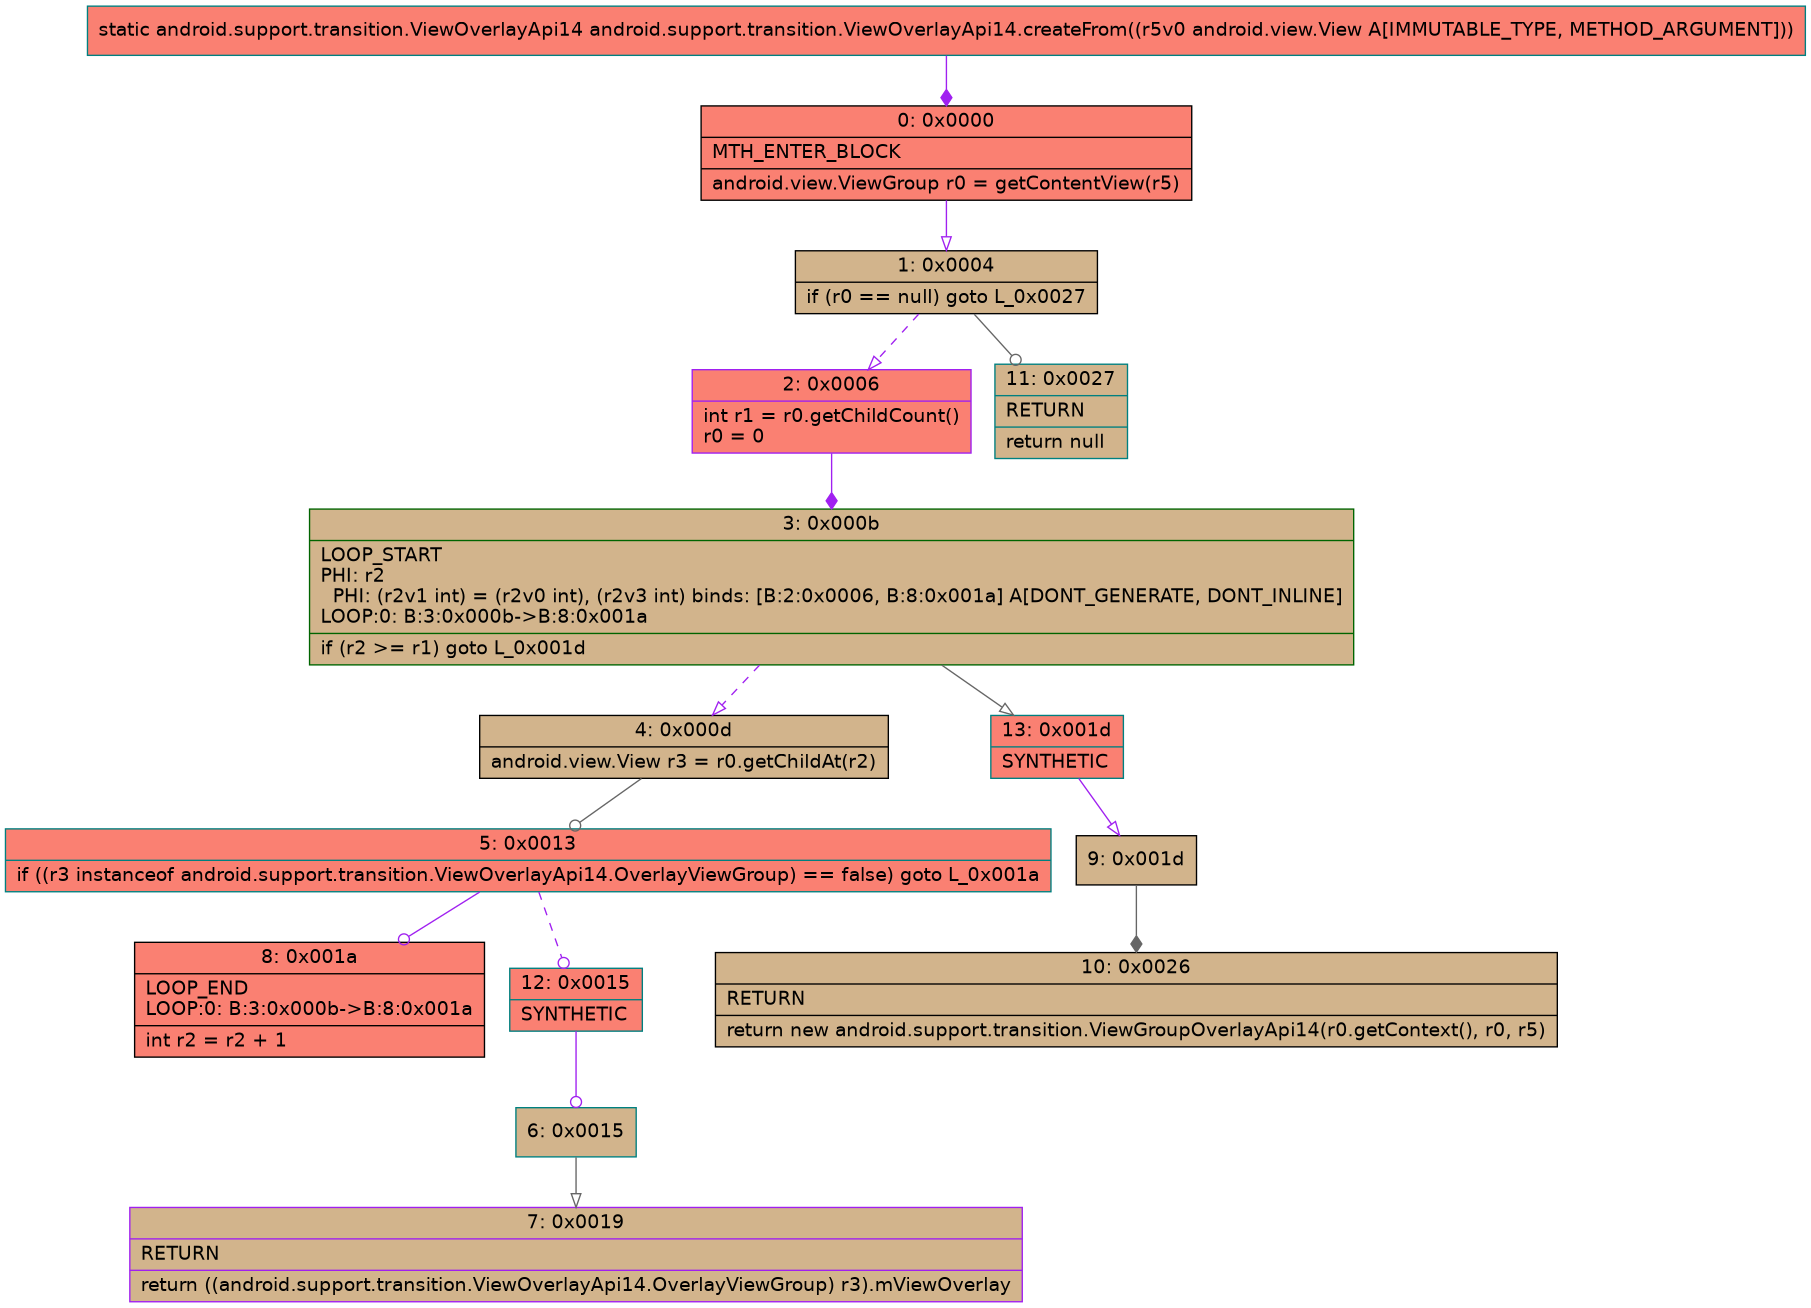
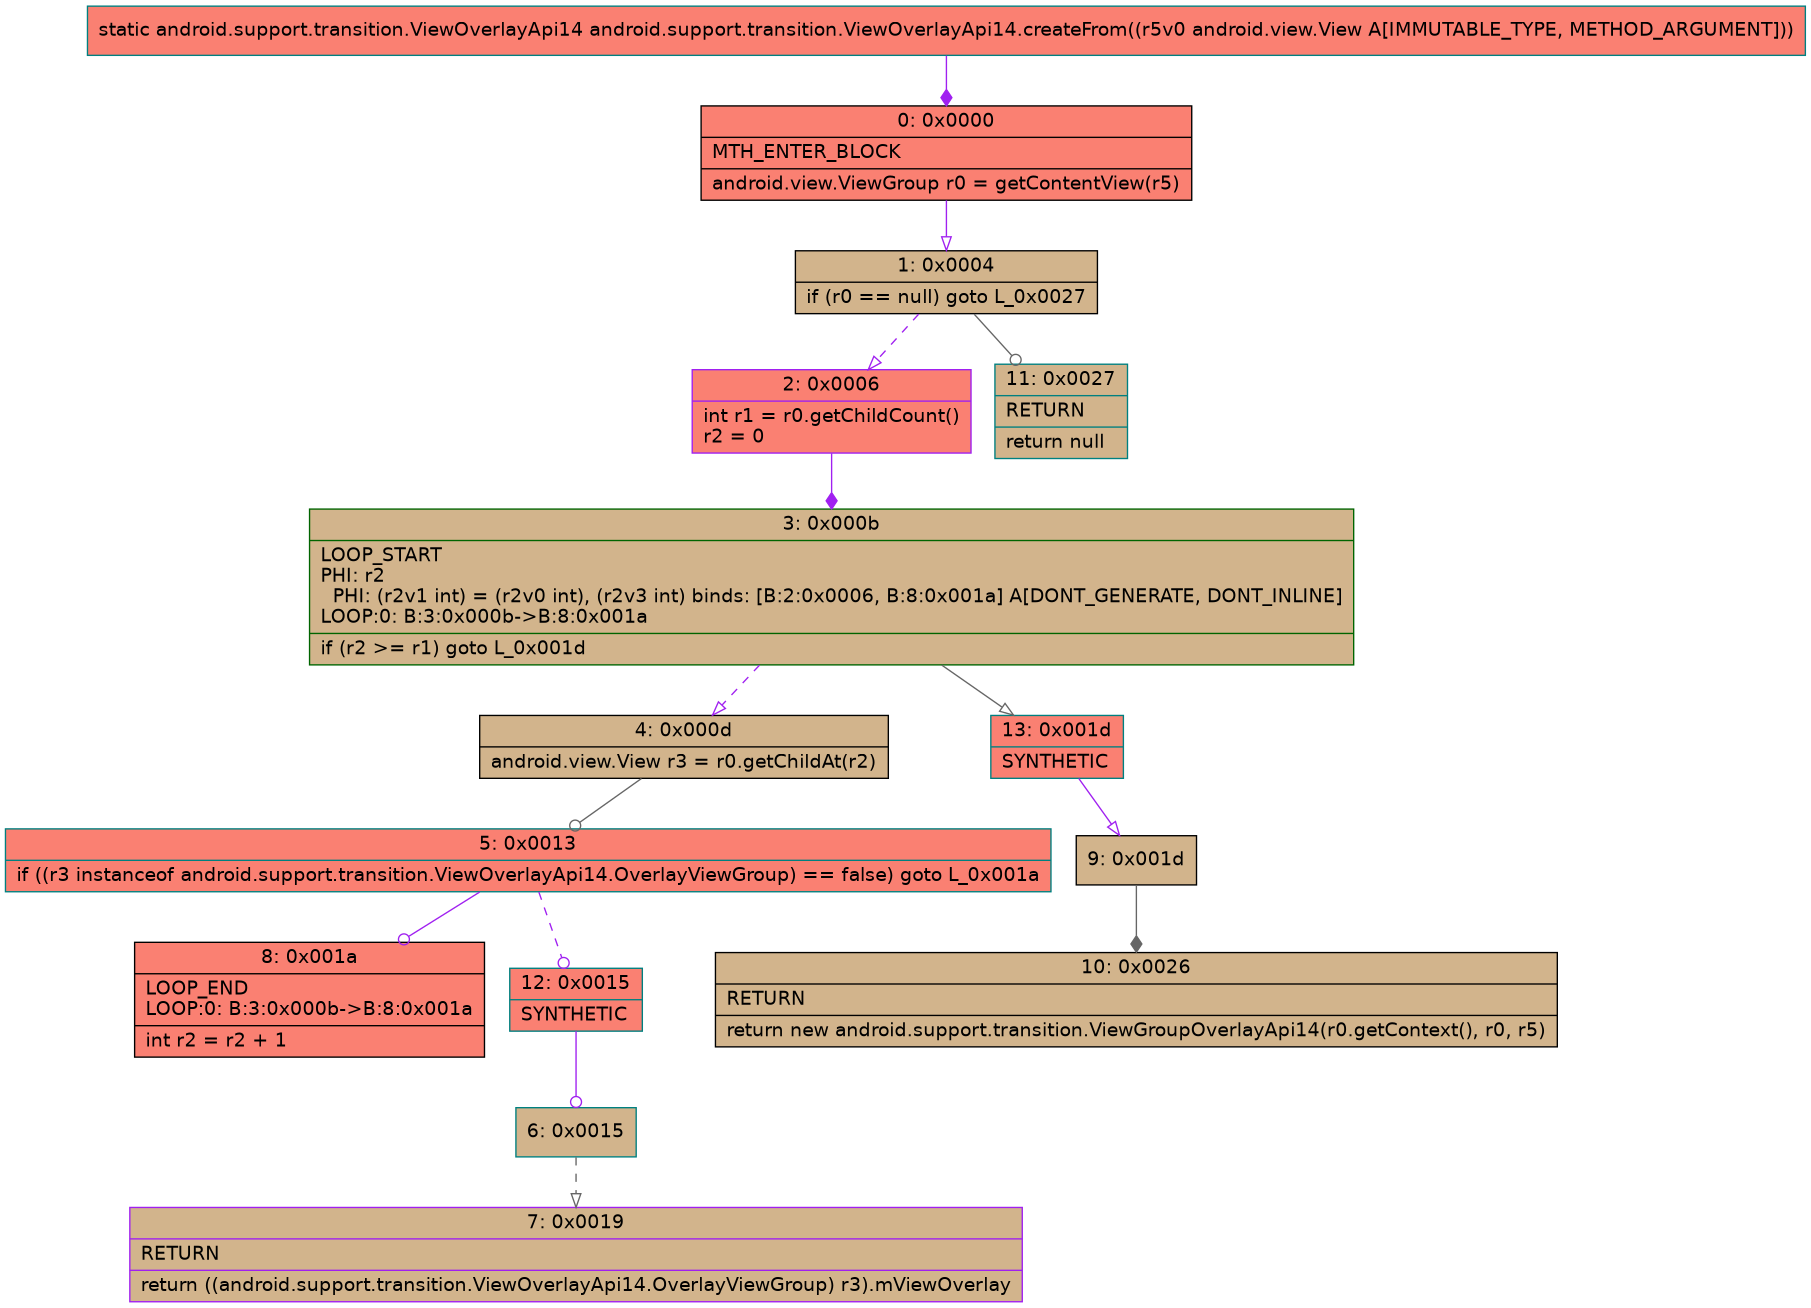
  digraph {
    fontname="DejaVu Sans"
    node [color=black fillcolor=tan fontname="DejaVu Sans" shape=record style=filled]
    edge [arrowhead=onormal color=purple fontname="DejaVu Sans"]
    n1 [fillcolor=salmon label="{0\:\ 0x0000|MTH_ENTER_BLOCK\l|android.view.ViewGroup r0 = getContentView(r5)\l}"]
    n2 [label="{1\:\ 0x0004|if (r0 == null) goto L_0x0027\l}"]
-   n3 [color=purple fillcolor=salmon label="{2\:\ 0x0006|int r1 = r0.getChildCount()\lr0 = 0\l}"]
+   n3 [color=purple fillcolor=salmon label="{2\:\ 0x0006|int r1 = r0.getChildCount()\lr2 = 0\l}"]
    n4 [color=teal label="{11\:\ 0x0027|RETURN\l|return null\l}"]
    n5 [color=darkgreen label="{3\:\ 0x000b|LOOP_START\lPHI: r2 \l  PHI: (r2v1 int) = (r2v0 int), (r2v3 int) binds: [B:2:0x0006, B:8:0x001a] A[DONT_GENERATE, DONT_INLINE]\lLOOP:0: B:3:0x000b\-\>B:8:0x001a\l|if (r2 \>= r1) goto L_0x001d\l}"]
    n6 [label="{4\:\ 0x000d|android.view.View r3 = r0.getChildAt(r2)\l}"]
    n7 [color=teal fillcolor=salmon label="{13\:\ 0x001d|SYNTHETIC\l}"]
    n8 [color=teal fillcolor=salmon label="{5\:\ 0x0013|if ((r3 instanceof android.support.transition.ViewOverlayApi14.OverlayViewGroup) == false) goto L_0x001a\l}"]
    n9 [label="{9\:\ 0x001d}"]
    n10 [fillcolor=salmon label="{8\:\ 0x001a|LOOP_END\lLOOP:0: B:3:0x000b\-\>B:8:0x001a\l|int r2 = r2 + 1\l}"]
    n11 [color=teal fillcolor=salmon label="{12\:\ 0x0015|SYNTHETIC\l}"]
    n12 [color=teal label="{6\:\ 0x0015}"]
    n13 [color=purple label="{7\:\ 0x0019|RETURN\l|return ((android.support.transition.ViewOverlayApi14.OverlayViewGroup) r3).mViewOverlay\l}"]
    n14 [label="{10\:\ 0x0026|RETURN\l|return new android.support.transition.ViewGroupOverlayApi14(r0.getContext(), r0, r5)\l}"]
    n15 [color=teal fillcolor=salmon label="{static android.support.transition.ViewOverlayApi14 android.support.transition.ViewOverlayApi14.createFrom((r5v0 android.view.View A[IMMUTABLE_TYPE, METHOD_ARGUMENT])) }"]
    n1 -> n2
    n2 -> n3 [style=dashed]
    n2 -> n4 [arrowhead=odot color=gray40]
    n3 -> n5 [arrowhead=diamond]
    n5 -> n6 [style=dashed]
    n5 -> n7 [color=gray40]
    n6 -> n8 [arrowhead=odot color=gray40]
    n7 -> n9
    n8 -> n10 [arrowhead=odot]
    n8 -> n11 [arrowhead=odot style=dashed]
    n9 -> n14 [arrowhead=diamond color=gray40]
    n11 -> n12 [arrowhead=odot]
-   n12 -> n13 [color=gray40]
+   n12 -> n13 [color=gray40 style=dashed]
    n15 -> n1 [arrowhead=diamond]
  }
